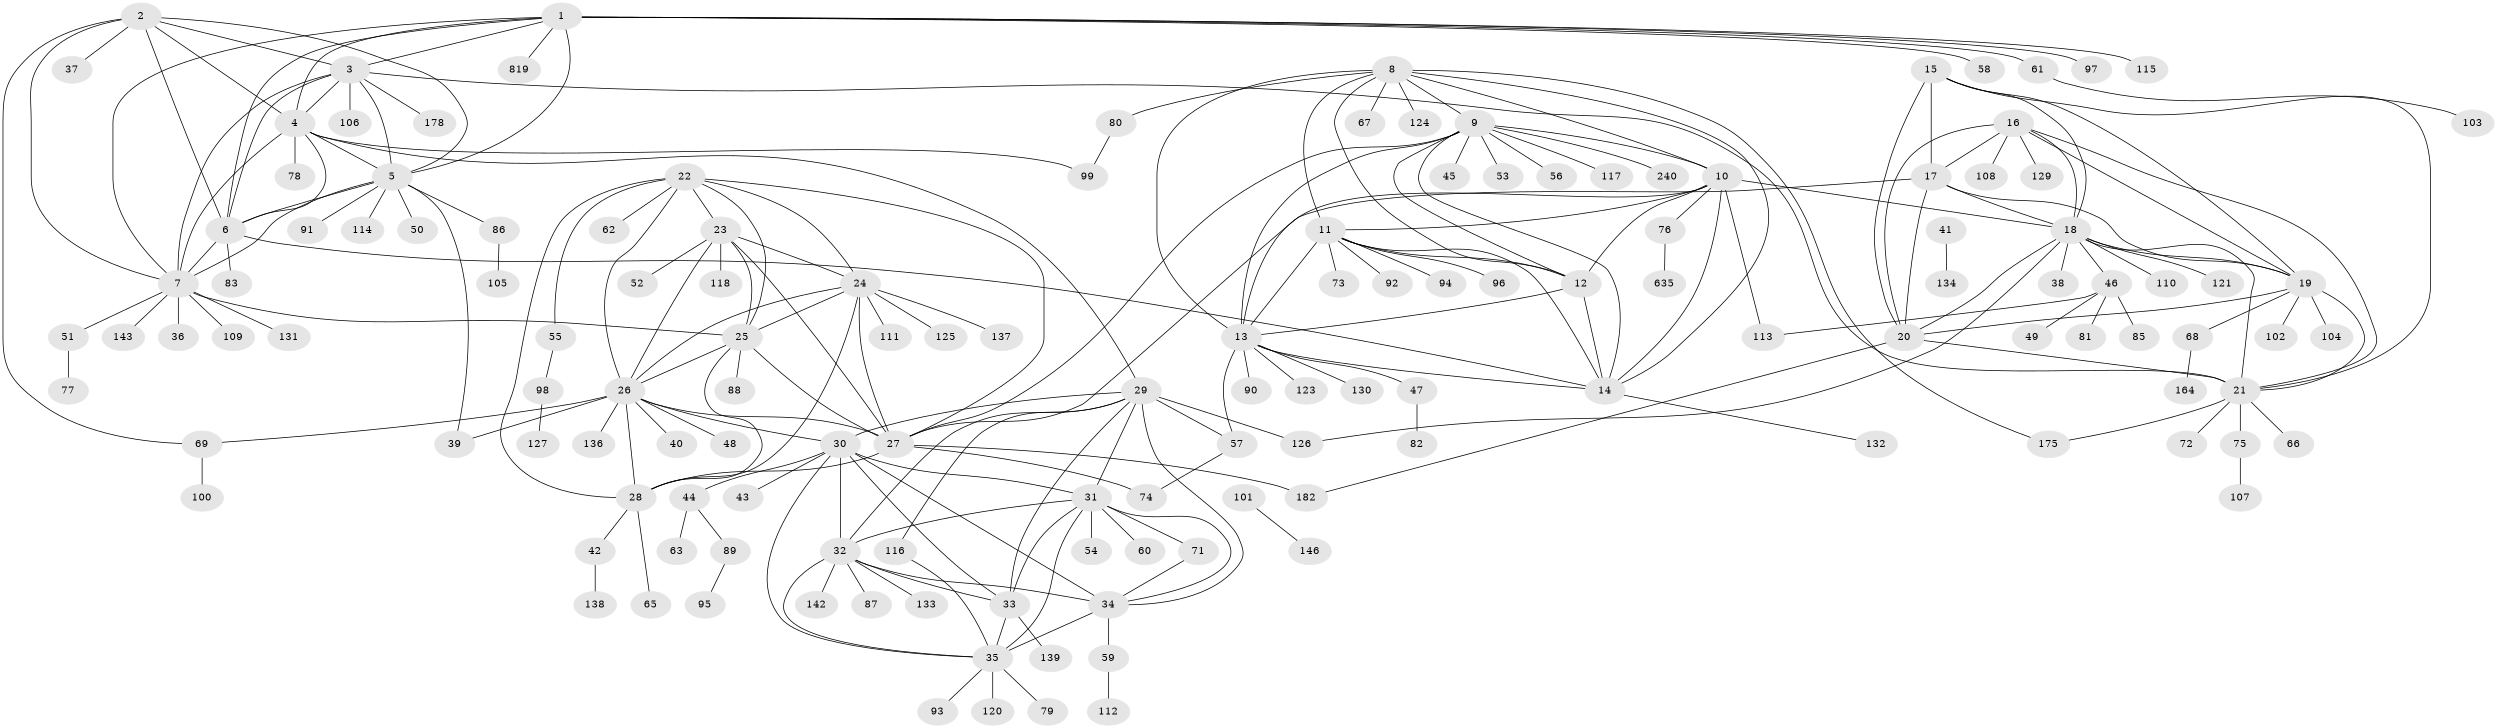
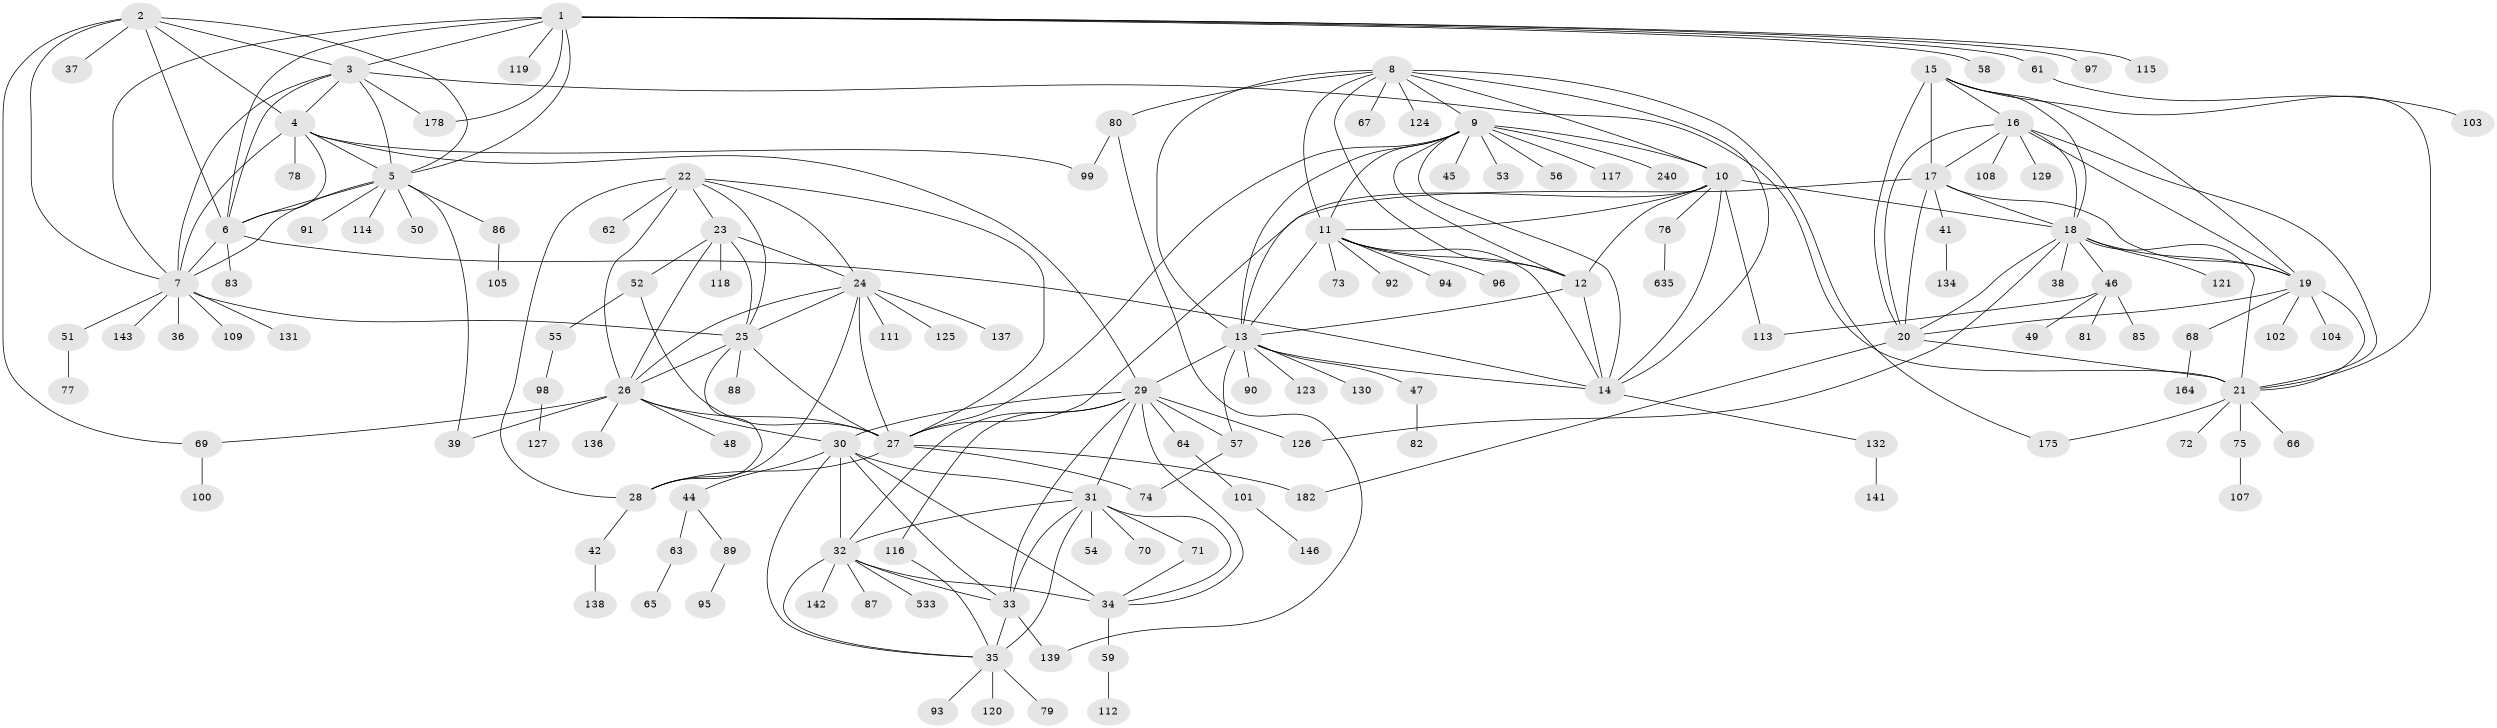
  graph {
    node [color=gray90 style=filled]
    1
    3
    4
    5
    6
    7
    58
    61
    97
    115
-   119 [label=819]
+   119
    2
    37
    69
    21
-   106
    n17 [label=178]
    29
    78
    99
    39
    50
    86
    91
    114
    14
    83
    25
    36
    51
    109
    131
    143
    103
    100
    n36 [label=175]
    66
    72
    75
    57
    126
    33
    30
    31
    32
    34
+   64
    116
    105
    132
    27
    26
    28
    88
    77
    8
    9
    10
    11
    12
    13
    67
    80
    124
    45
    53
    56
    117
    n69 [label=240]
    18
    76
    113
    73
    92
    94
    96
    47
    90
    123
    130
    139
    n82 [label=182]
    74
    19
    20
    38
    46
-   110
    121
    n90 [label=635]
    82
+   141
    15
    16
    17
    108
    129
    41
    68
    102
    104
    134
    49
    81
    85
    n106 [label=164]
    35
    107
    22
    23
    24
    55
    62
    52
    118
    111
    125
    137
-   40
    48
    136
    42
    98
-   43
    44
    138
    54
-   70 [label=60]
+   70
    71
    87
-   133
+   133 [label=533]
    142
    59
    79
    93
    120
    101
    63
    89
    112
    65
    95
    127
    146
    1 -- 3
-   1 -- 4
+   1 -- n17
    1 -- 5
    1 -- 6
    1 -- 7
    1 -- 58
    1 -- 61
    1 -- 97
    1 -- 115
    1 -- 119
    3 -- 4
    3 -- 5
    3 -- 6
    3 -- 7
    3 -- 21
-   3 -- 106
    3 -- n17
    4 -- 5
    4 -- 6
    4 -- 7
    4 -- 29
    4 -- 78
    4 -- 99
    5 -- 6
    5 -- 7
    5 -- 39
    5 -- 50
    5 -- 86
    5 -- 91
    5 -- 114
    6 -- 7
    6 -- 14
    6 -- 83
    7 -- 25
    7 -- 36
    7 -- 51
    7 -- 109
    7 -- 131
    7 -- 143
    61 -- 103
    2 -- 3
    2 -- 4
    2 -- 5
    2 -- 6
    2 -- 7
    2 -- 37
    2 -- 69
    69 -- 100
    21 -- n36
    21 -- 66
    21 -- 72
    21 -- 75
    29 -- 57
    29 -- 126
    29 -- 33
    29 -- 30
    29 -- 31
    29 -- 32
    29 -- 34
+   29 -- 64
    29 -- 116
    86 -- 105
    14 -- 132
    25 -- 27
    25 -- 26
    25 -- 28
    25 -- 88
    51 -- 77
    75 -- 107
    57 -- 74
    33 -- 139
    33 -- 35
    30 -- 33
    30 -- 31
    30 -- 32
    30 -- 34
    30 -- 35
-   30 -- 43
    30 -- 44
    31 -- 33
    31 -- 32
    31 -- 34
    31 -- 35
    31 -- 54
    31 -- 70
    31 -- 71
    32 -- 33
    32 -- 34
    32 -- 35
    32 -- 87
    32 -- 133
    32 -- 142
-   34 -- 35
    34 -- 59
+   64 -- 101
    116 -- 35
+   132 -- 141
    27 -- 28
    27 -- n82
    27 -- 74
    26 -- 69
    26 -- 39
    26 -- 30
    26 -- 27
-   26 -- 28
-   26 -- 40
    26 -- 48
    26 -- 136
    28 -- 42
    8 -- 14
    8 -- n36
    8 -- 9
    8 -- 10
    8 -- 11
    8 -- 12
    8 -- 13
    8 -- 67
    8 -- 80
    8 -- 124
    9 -- 14
    9 -- 27
    9 -- 10
+   9 -- 11
    9 -- 12
    9 -- 13
    9 -- 45
    9 -- 53
    9 -- 56
    9 -- 117
    9 -- n69
    10 -- 14
    10 -- 11
    10 -- 12
    10 -- 13
    10 -- 18
    10 -- 76
    10 -- 113
    11 -- 14
    11 -- 12
    11 -- 13
    11 -- 73
    11 -- 92
    11 -- 94
    11 -- 96
    12 -- 14
    12 -- 13
+   13 -- 29
    13 -- 14
    13 -- 57
    13 -- 47
    13 -- 90
    13 -- 123
    13 -- 130
    80 -- 99
+   80 -- 139
    18 -- 21
    18 -- 126
    18 -- 19
    18 -- 20
    18 -- 38
    18 -- 46
-   18 -- 110
    18 -- 121
    76 -- n90
    47 -- 82
    19 -- 21
    19 -- 20
    19 -- 68
    19 -- 102
    19 -- 104
    20 -- 21
    20 -- n82
    46 -- 113
    46 -- 49
    46 -- 81
    46 -- 85
    15 -- 21
    15 -- 18
    15 -- 19
    15 -- 20
+   15 -- 16
    15 -- 17
    16 -- 21
    16 -- 18
    16 -- 19
    16 -- 20
    16 -- 17
    16 -- 108
    16 -- 129
    17 -- 27
    17 -- 18
    17 -- 19
    17 -- 20
+   17 -- 41
    41 -- 134
    68 -- n106
    35 -- 79
    35 -- 93
    35 -- 120
    22 -- 25
    22 -- 27
    22 -- 26
    22 -- 28
    22 -- 23
    22 -- 24
-   22 -- 55
+   52 -- 55
    22 -- 62
    23 -- 25
-   23 -- 27
+   52 -- 27
    23 -- 26
    23 -- 24
    23 -- 52
    23 -- 118
    24 -- 25
    24 -- 27
    24 -- 26
    24 -- 28
    24 -- 111
    24 -- 125
    24 -- 137
    55 -- 98
    42 -- 138
    98 -- 127
    44 -- 63
    44 -- 89
    71 -- 34
    59 -- 112
    101 -- 146
-   28 -- 65
+   63 -- 65
    89 -- 95
  }
